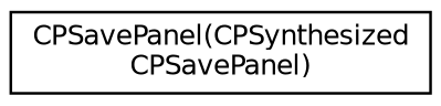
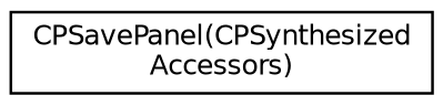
  digraph {
    rankdir=LR
-   n1 [color=black fillcolor=white fontname=Helvetica fontsize=10 height=0.2 label="CPSavePanel(CPSynthesized\lCPSavePanel)" shape=record style=filled width=0.4]
+   n1 [color=black fillcolor=white fontname=Helvetica fontsize=10 height=0.2 label="CPSavePanel(CPSynthesized\lAccessors)" shape=record style=filled width=0.4]
  }
